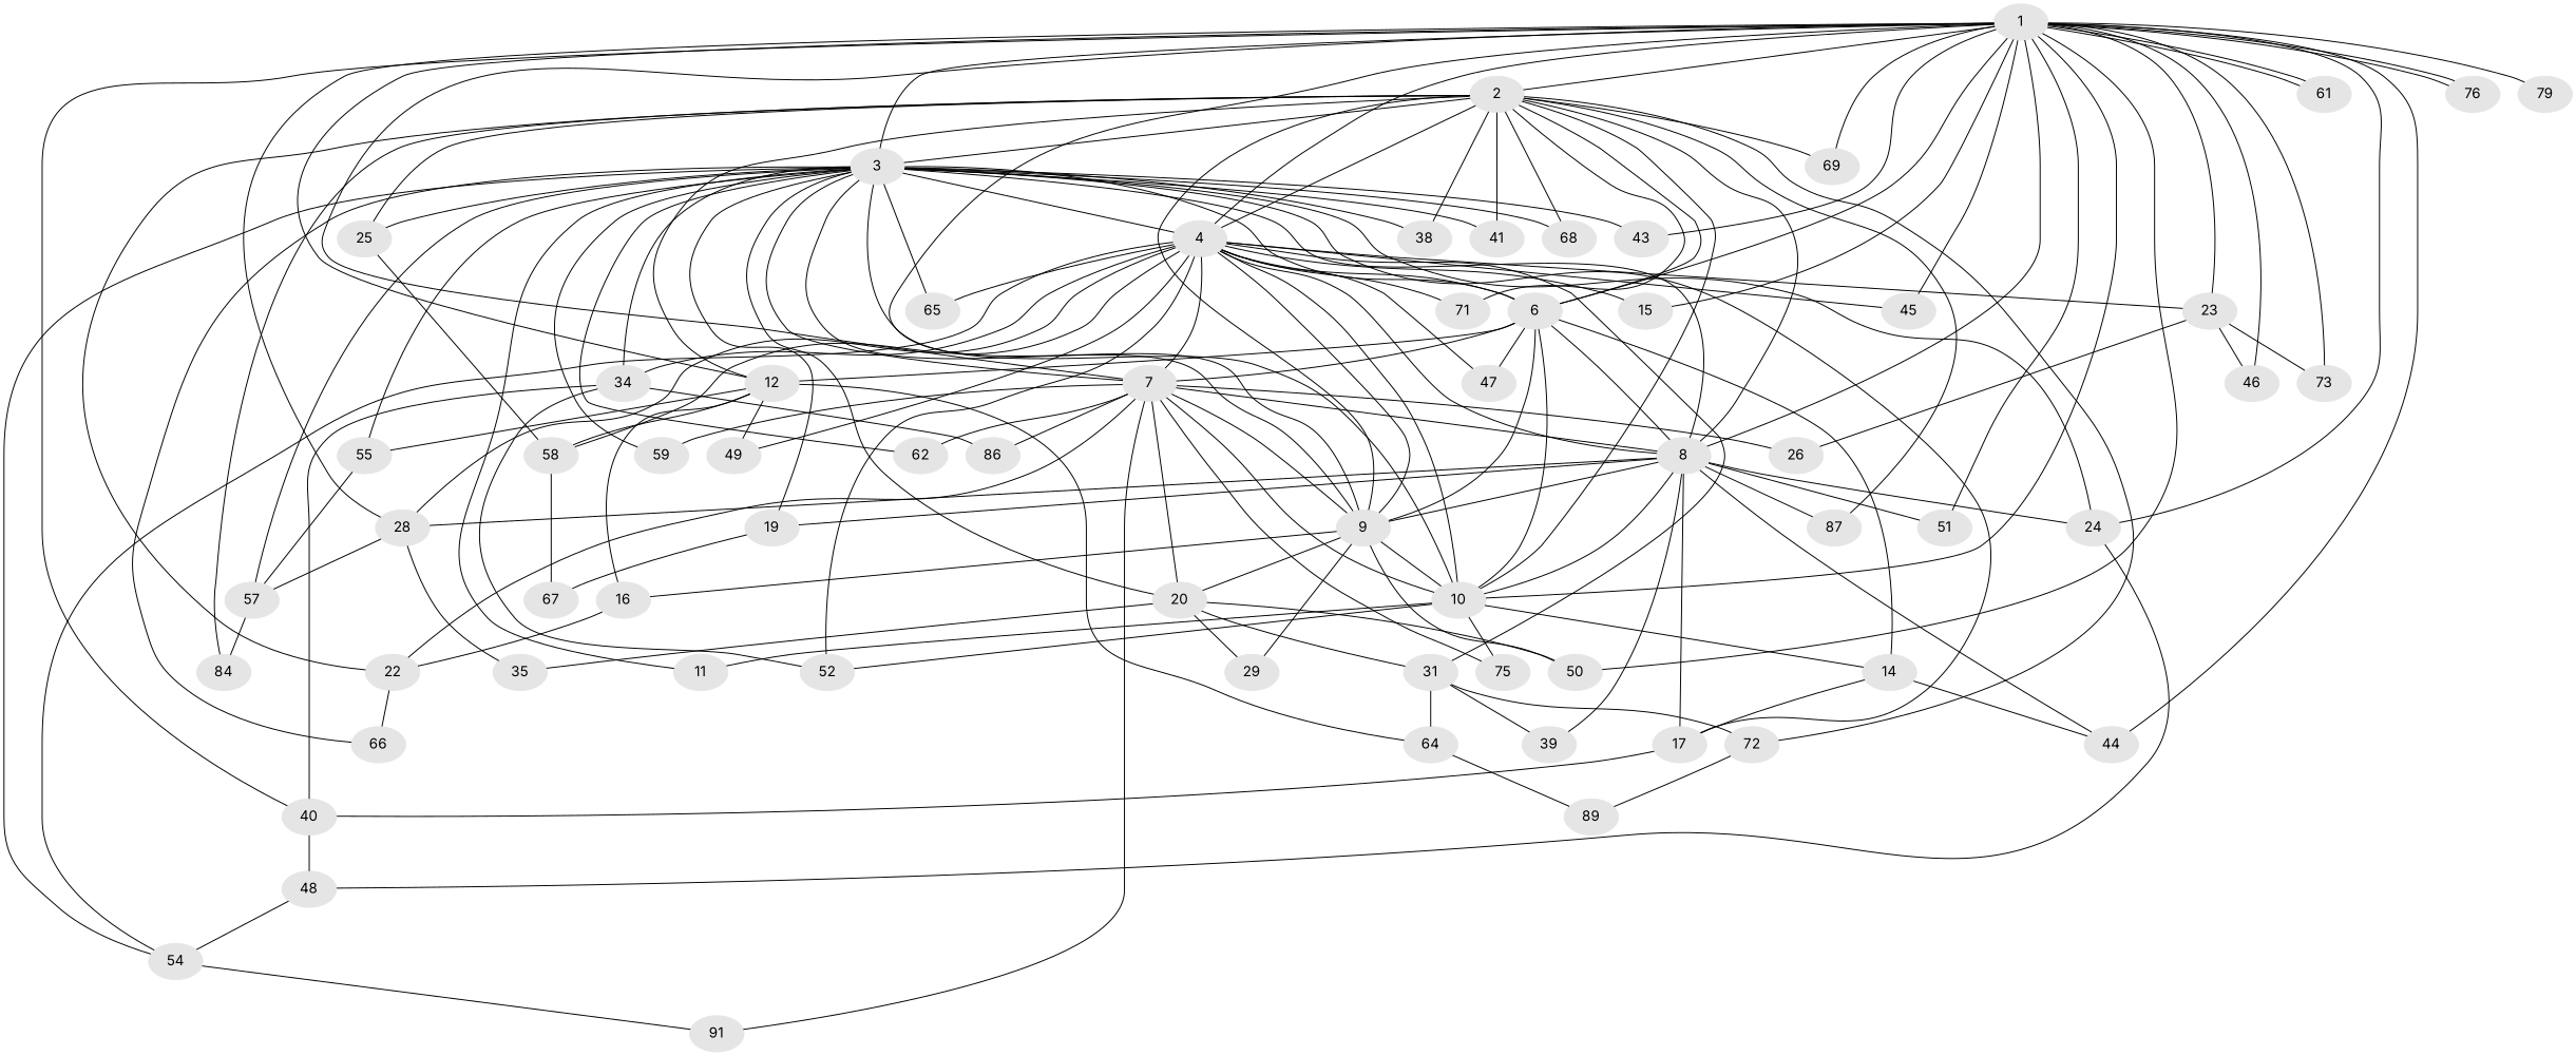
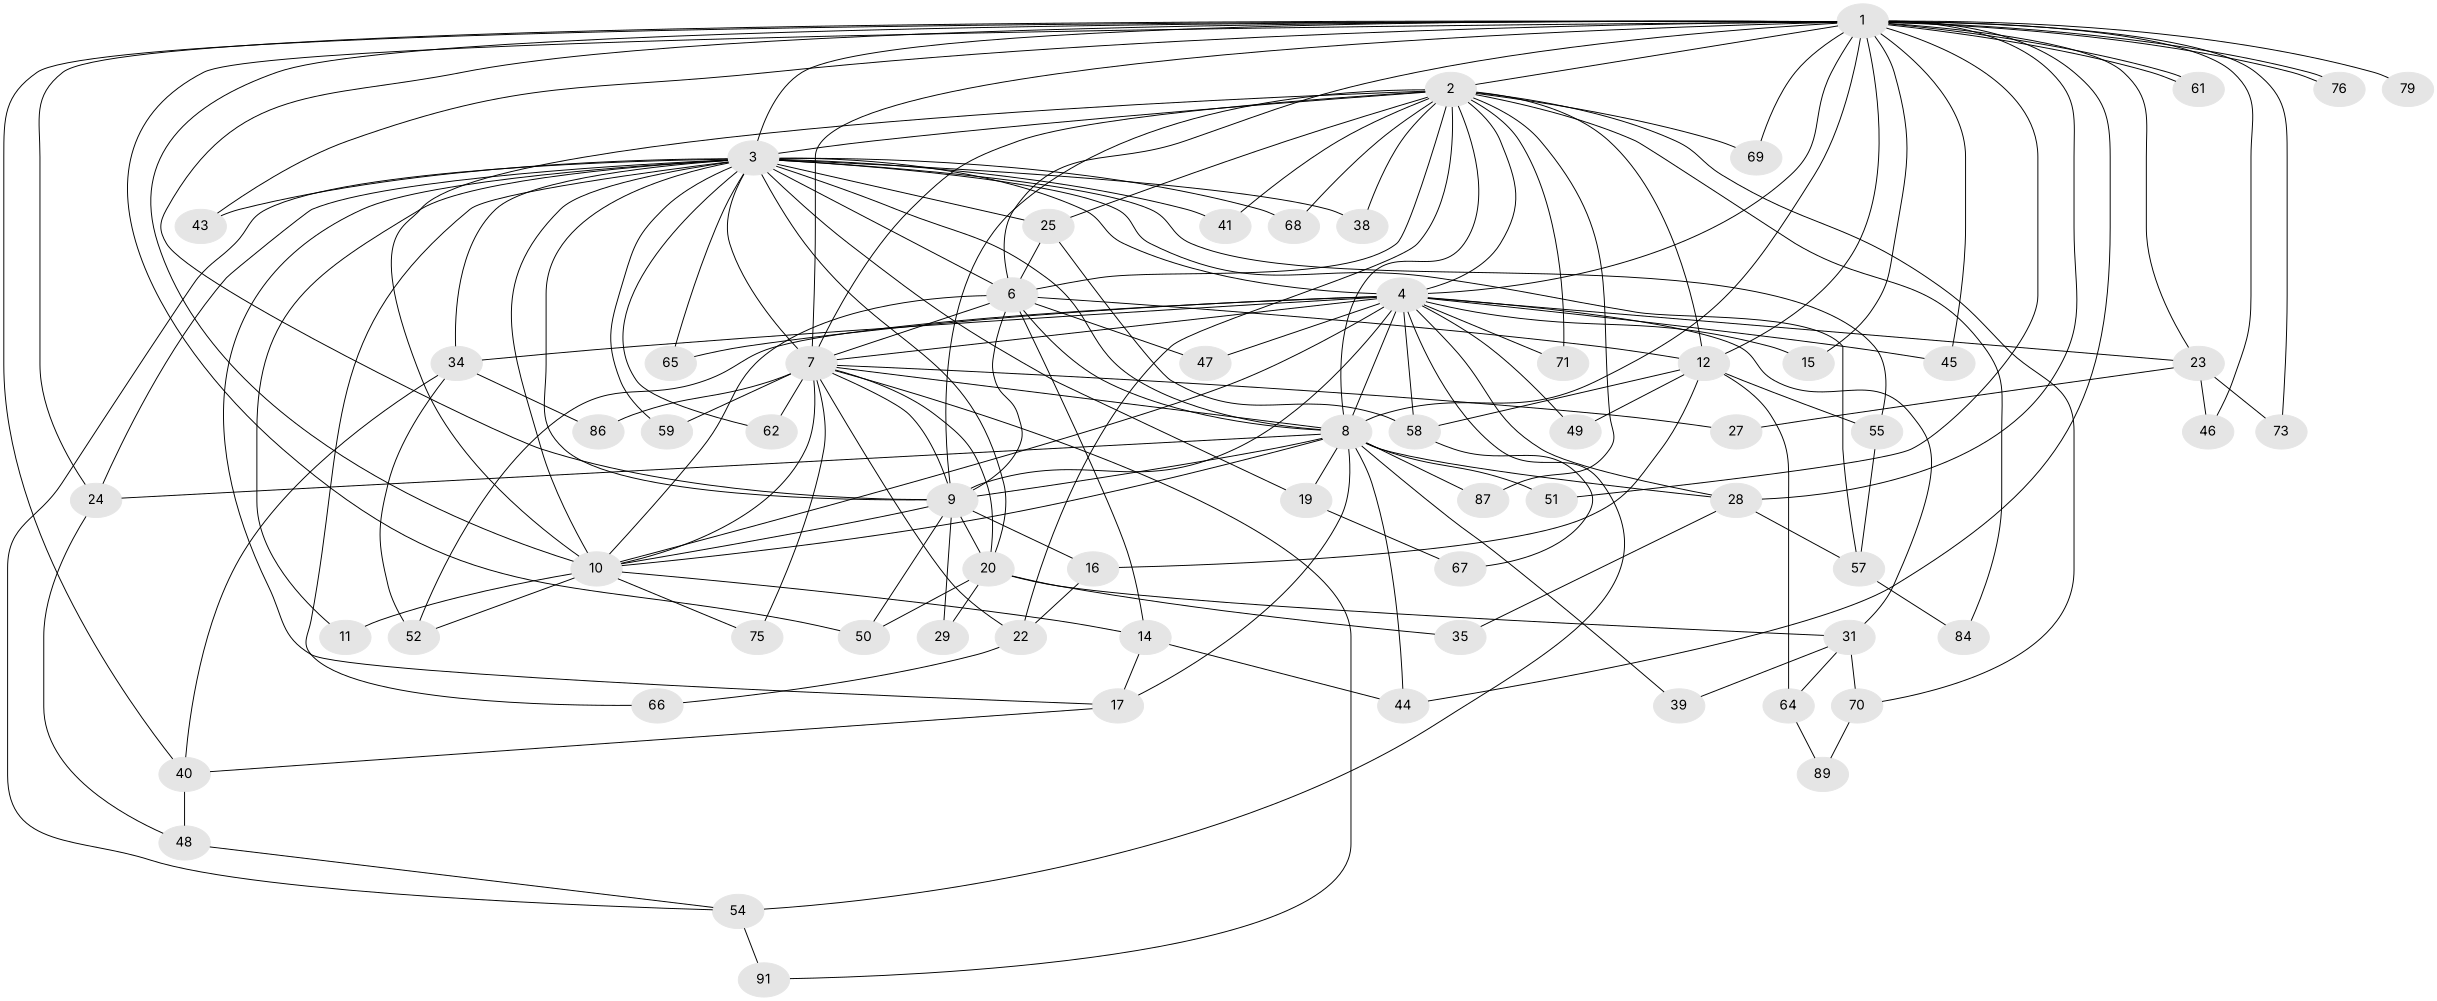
  graph {
    fontname=Inter
    node [color=gray90 fontname=Inter style=filled]
    edge [fontname=Inter]
    1 [super="+30"]
    2 [super="+42"]
    3 [super="+5"]
    4 [super="+27"]
    6 [super="+93"]
    7 [super="+85"]
    8 [super="+13"]
    9 [super="+18"]
    10 [super="+37"]
    12 [super="+53"]
    15 [super="+63"]
    23 [super="+92"]
    24 [super="+88"]
    28 [super="+33"]
    40 [super="+74"]
    43
    44
    45
    46
    50 [super="+78"]
    51
    61
    69
    73
    76
    79
    22 [super="+81"]
    25
    38 [super="+60"]
    41
    68
-   70 [super="+80" label=72]
+   70 [super="+80"]
    71
    84
    87
    11
    17 [super="+32"]
    19
    20 [super="+21"]
    34
    54 [super="+82"]
    55
    57 [super="+83"]
    59
    62
    65
    66
    31 [super="+36"]
    47
    49
    52 [super="+77"]
    n52 [label=58 super="+72"]
    14 [super="+58"]
-   26
+   26 [label=27]
    75
    86
    91
    39
    16
    29
    64
    48
    35
    89
    67
    1 -- 2
    1 -- 3 [weight=2]
    1 -- 4 [weight=2]
    1 -- 6
    1 -- 7
    1 -- 8
    1 -- 9
    1 -- 10
    1 -- 12
    1 -- 15
    1 -- 23
    1 -- 24
    1 -- 28
    1 -- 40
    1 -- 43
    1 -- 44
    1 -- 45
    1 -- 46
    1 -- 50
    1 -- 51
    1 -- 61
    1 -- 61
    1 -- 69
    1 -- 73
    1 -- 76
    1 -- 76
    1 -- 79 [weight=2]
    2 -- 3 [weight=2]
    2 -- 4
    2 -- 6
+   2 -- 7 [weight=2]
    2 -- 8 [weight=2]
    2 -- 9
    2 -- 10
    2 -- 12 [weight=2]
    2 -- 69
    2 -- 22
    2 -- 25
    2 -- 38
    2 -- 41
    2 -- 68
    2 -- 70
    2 -- 71
    2 -- 84
    2 -- 87
    3 -- 4 [weight=2]
    3 -- 6 [weight=2]
    3 -- 7 [weight=2]
    3 -- 8 [weight=2]
    3 -- 9 [weight=2]
    3 -- 10 [weight=3]
    3 -- 24
    3 -- 43
    3 -- 25
    3 -- 38 [weight=2]
    3 -- 41
    3 -- 68
    3 -- 11
    3 -- 17
    3 -- 19
    3 -- 20
    3 -- 34
    3 -- 54
    3 -- 55
    3 -- 57
    3 -- 59
    3 -- 62
    3 -- 65
    3 -- 66
-   4 -- 6
+   25 -- 6
    4 -- 7 [weight=2]
    4 -- 8
    4 -- 9 [weight=2]
    4 -- 10
    4 -- 15 [weight=2]
    4 -- 23
    4 -- 28
    4 -- 45
    4 -- 71
    4 -- 34
    4 -- 54
    4 -- 65
    4 -- 31
    4 -- 47
    4 -- 49
    4 -- 52
    4 -- n52
    6 -- 7
    6 -- 8
    6 -- 9
    6 -- 10
    6 -- 12
    6 -- 47
    6 -- 14 [weight=2]
    7 -- 8
    7 -- 9
    7 -- 10
    7 -- 22
    7 -- 20
    7 -- 59
    7 -- 62
    7 -- 26
    7 -- 75
    7 -- 86
    7 -- 91
    8 -- 9
    8 -- 10
    8 -- 24
    8 -- 28
    8 -- 44
    8 -- 51
    8 -- 87
    8 -- 17
    8 -- 19
    8 -- 39
    9 -- 10
    9 -- 50
    9 -- 20
    9 -- 16
    9 -- 29
    10 -- 11
    10 -- 52
    10 -- 14
    10 -- 75
    12 -- 55
    12 -- 49
    12 -- n52
    12 -- 16
    12 -- 64
    23 -- 46
    23 -- 73
    23 -- 26
    24 -- 48
    28 -- 57
    28 -- 35
    40 -- 48
    22 -- 66
    25 -- n52
    70 -- 89
    17 -- 40
    19 -- 67
    20 -- 50
    20 -- 31
    20 -- 29
    20 -- 35
    34 -- 40
    34 -- 52
    34 -- 86
    54 -- 91
    55 -- 57
    57 -- 84
    31 -- 70 [weight=2]
    31 -- 39
    31 -- 64
    n52 -- 67
    14 -- 44
    14 -- 17
    16 -- 22
    64 -- 89
    48 -- 54
  }
